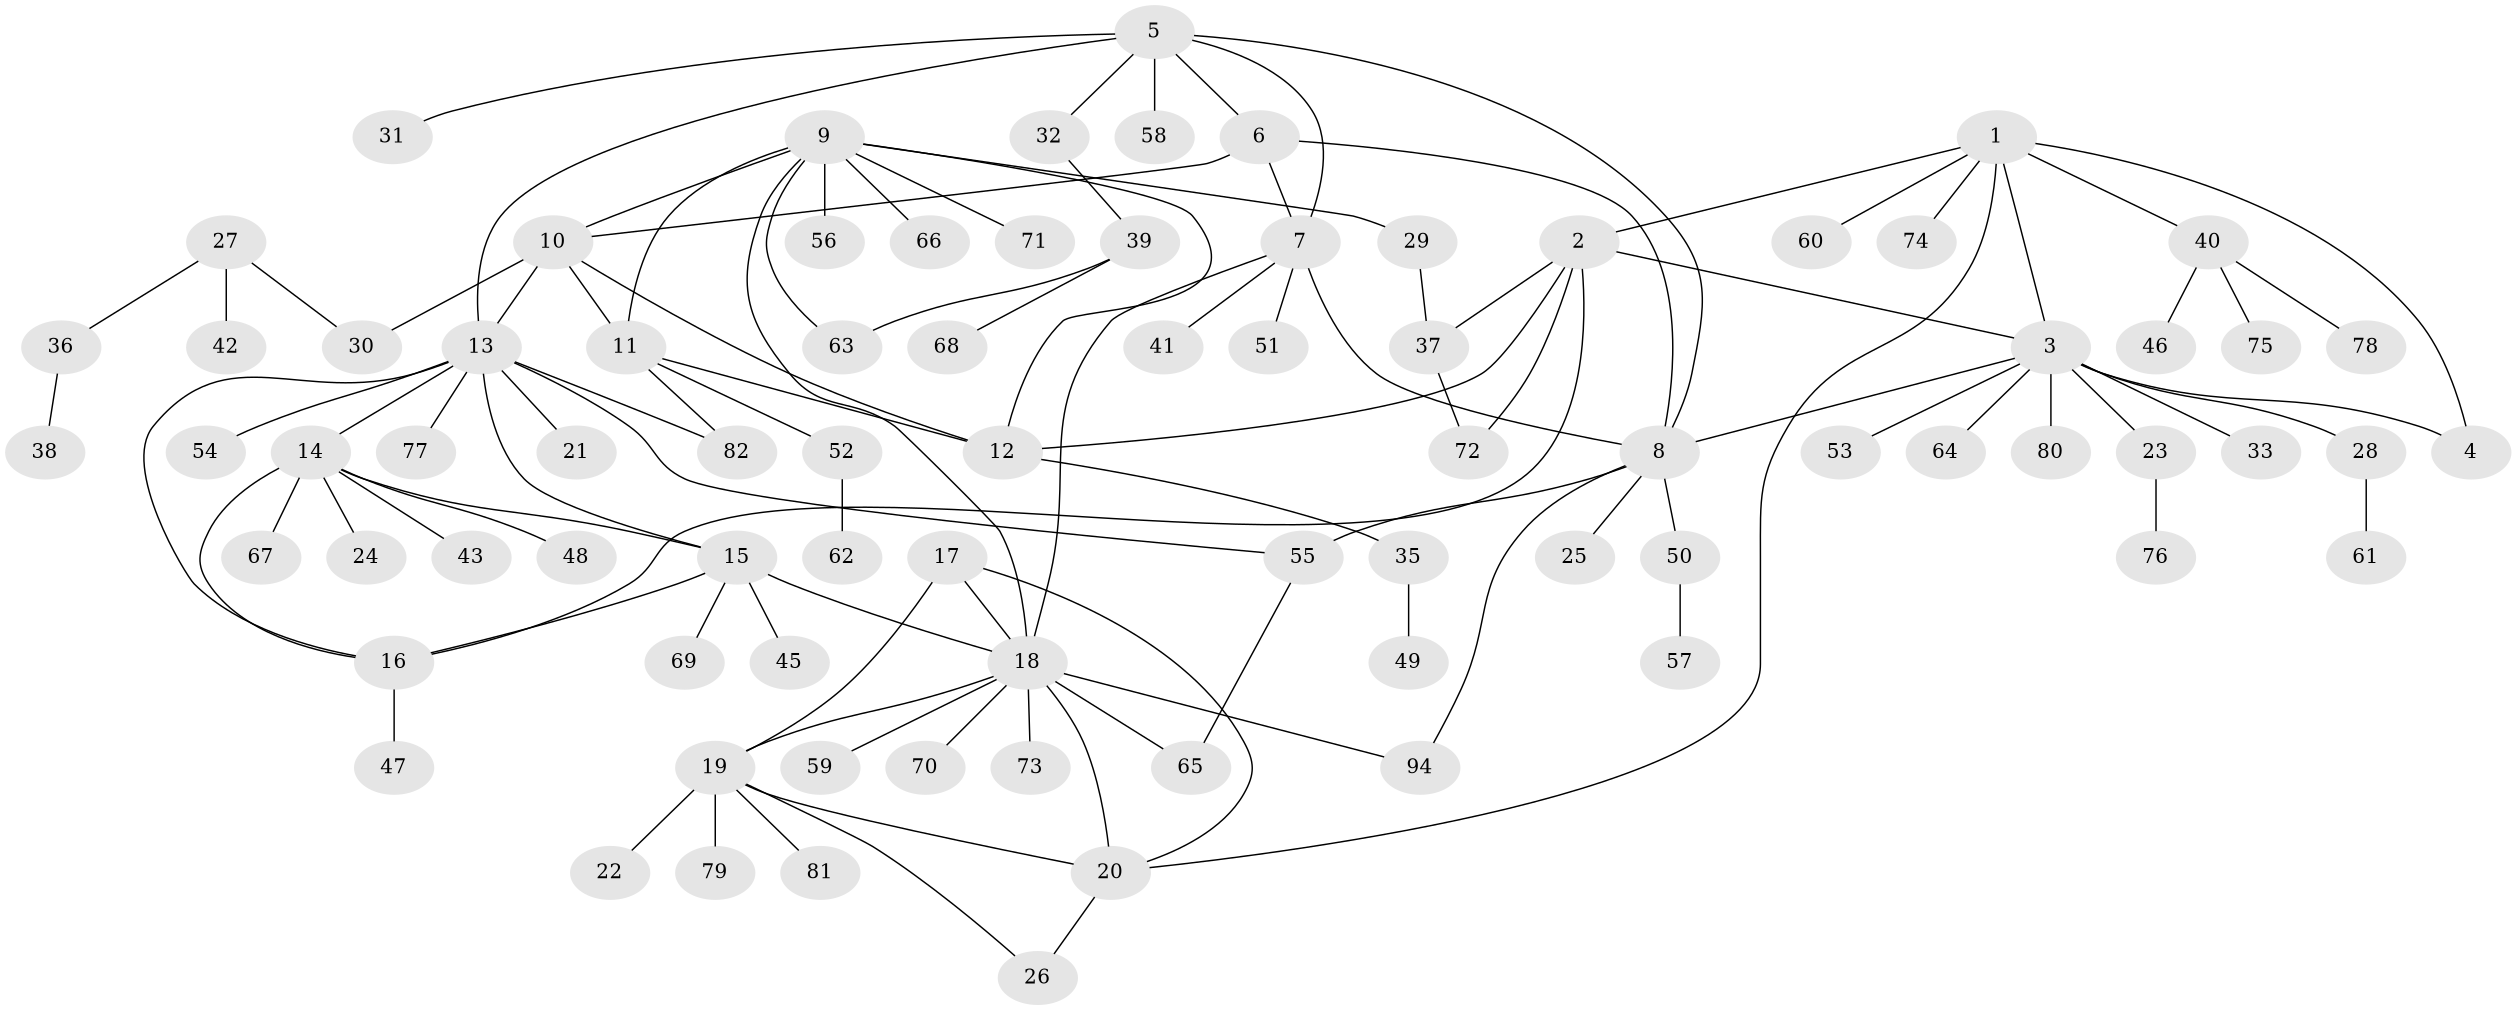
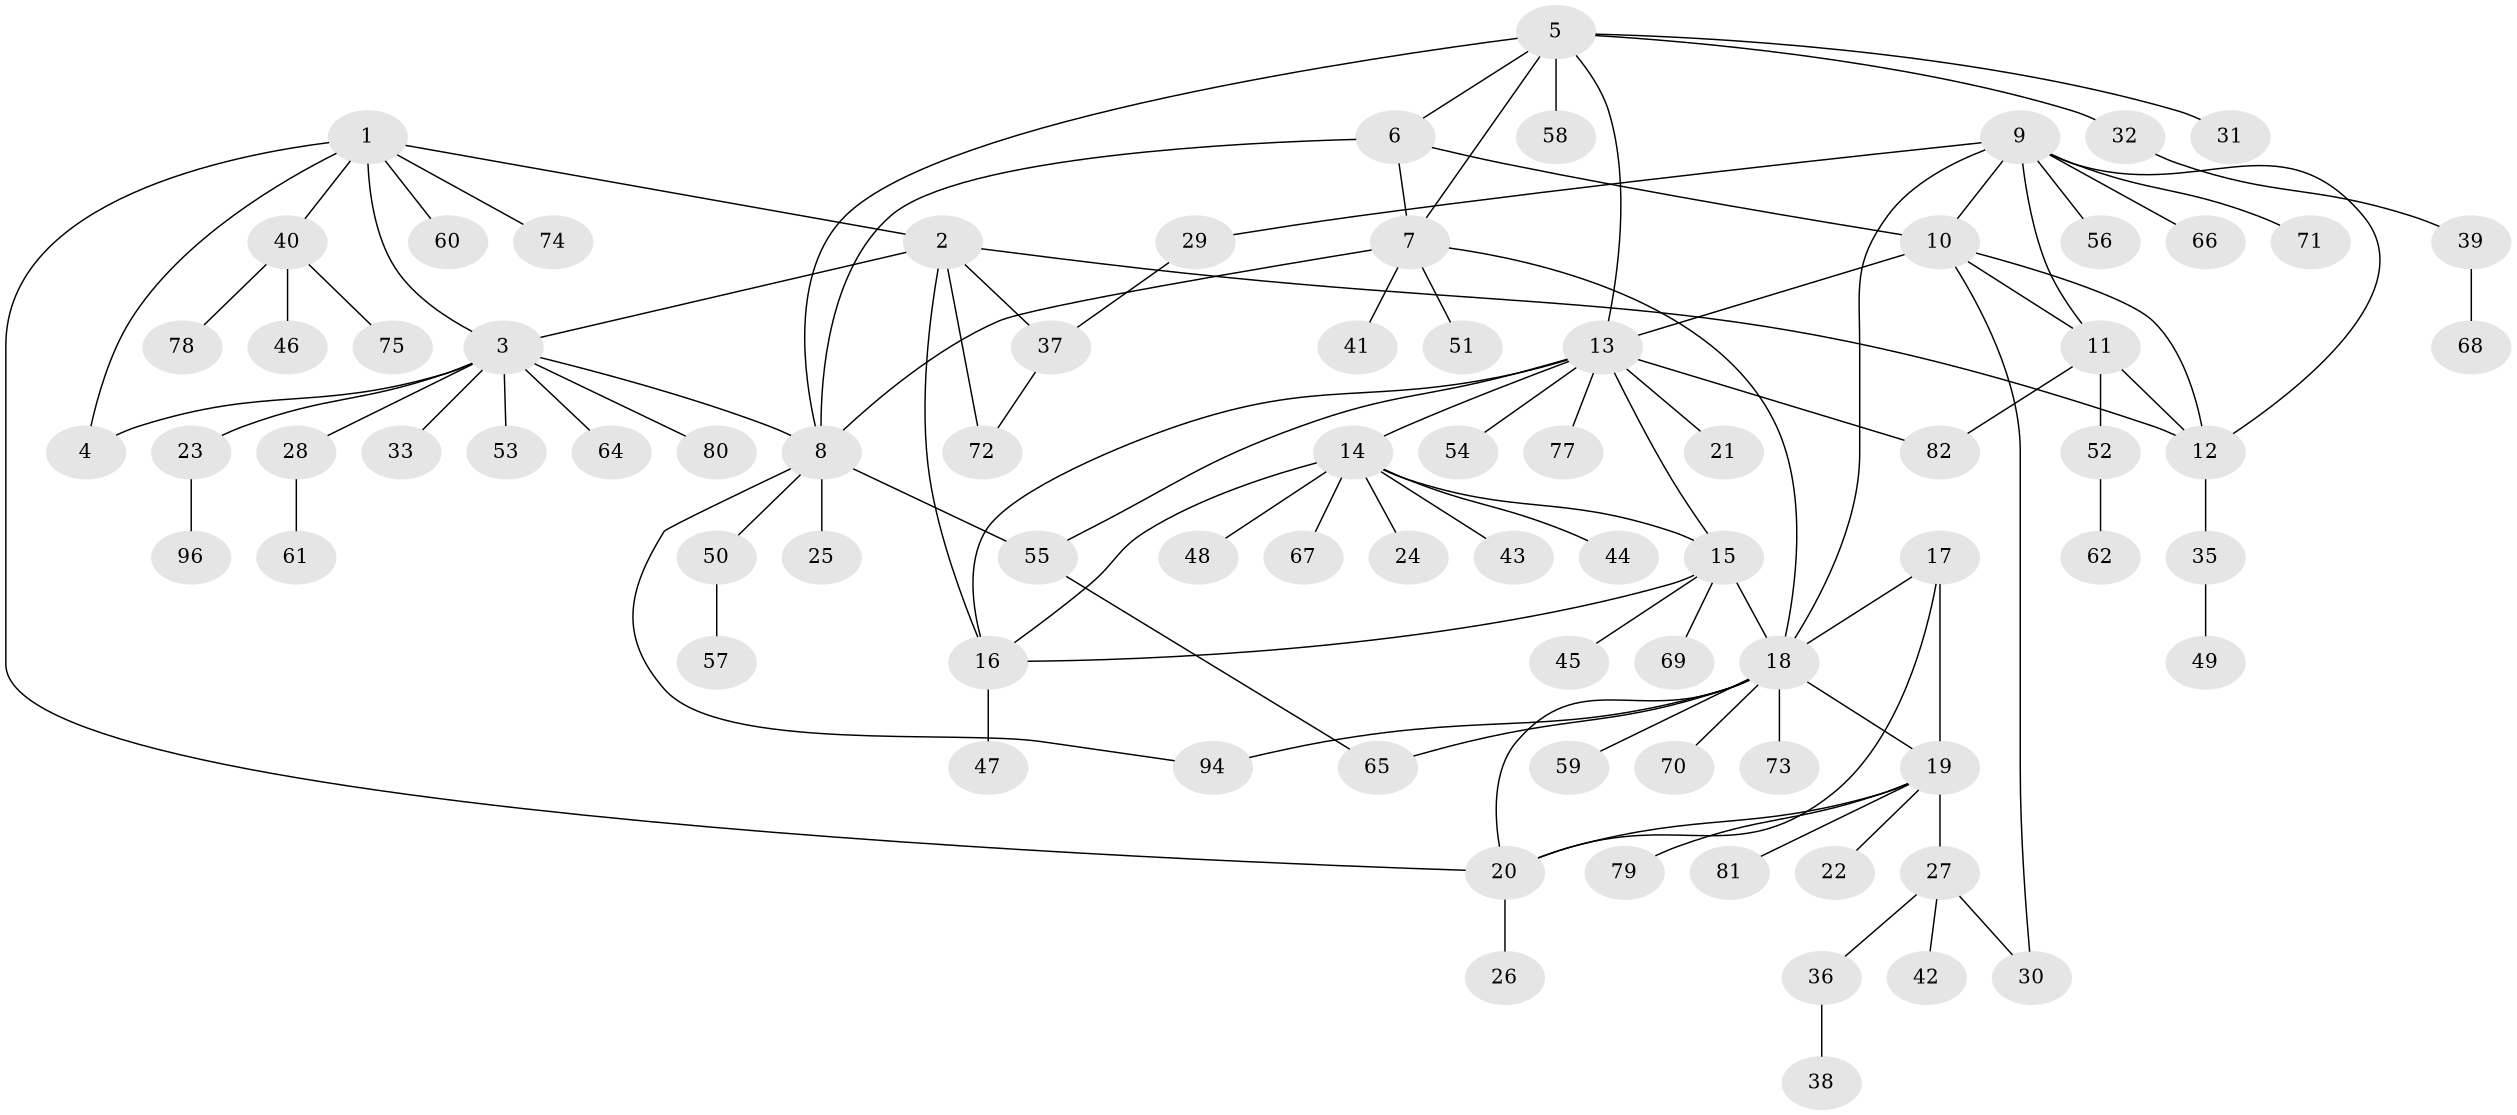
  graph {
    node [color=gray90 style=filled]
    1
    2
    3
    4
    20
    40
    60
    74
    12
    16
    37
    72
    8
    23
    28
    33
    53
    64
    80
    26
    46
    75
    78
    35
    47
    25
    n27 [label=94]
    50
    55
-   76
+   76 [label=96]
    61
    5
    6
    7
    13
    31
    32
    58
    10
    18
    41
    51
    82
    14
    15
    21
    54
    77
    39
    11
    30
    19
    59
    65
    70
    73
    57
    9
    29
    56
-   63
    66
    71
    52
    62
    49
    67
    24
    43
+   44
    48
    45
    69
    17
    22
    27
    79
    81
    36
    42
    38
    68
    1 -- 2
    1 -- 3
    1 -- 4
    1 -- 20
    1 -- 40
    1 -- 60
    1 -- 74
    2 -- 3
    2 -- 12
    2 -- 16
    2 -- 37
    2 -- 72
    3 -- 4
    3 -- 8
    3 -- 23
    3 -- 28
    3 -- 33
    3 -- 53
    3 -- 64
    3 -- 80
    20 -- 26
    40 -- 46
    40 -- 75
    40 -- 78
    12 -- 35
    16 -- 47
    37 -- 72
    8 -- 25
    8 -- n27
    8 -- 50
    8 -- 55
    23 -- 76
    28 -- 61
    35 -- 49
    50 -- 57
    55 -- 65
    5 -- 8
    5 -- 6
    5 -- 7
    5 -- 13
    5 -- 31
    5 -- 32
    5 -- 58
    6 -- 8
    6 -- 7
    6 -- 10
    7 -- 8
    7 -- 18
    7 -- 41
    7 -- 51
    13 -- 16
    13 -- 55
    13 -- 82
    13 -- 14
    13 -- 15
    13 -- 21
    13 -- 54
    13 -- 77
    32 -- 39
    10 -- 12
    10 -- 13
    10 -- 11
    10 -- 30
    18 -- 20
    18 -- n27
    18 -- 19
    18 -- 59
    18 -- 65
    18 -- 70
    18 -- 73
    14 -- 16
    14 -- 15
    14 -- 67
    14 -- 24
    14 -- 43
+   14 -- 44
    14 -- 48
    15 -- 16
    15 -- 18
    15 -- 45
    15 -- 69
-   39 -- 63
    39 -- 68
    11 -- 12
    11 -- 82
    11 -- 52
    19 -- 20
    19 -- 22
-   19 -- 26
+   19 -- 27
    19 -- 79
    19 -- 81
    9 -- 12
    9 -- 10
    9 -- 18
    9 -- 11
    9 -- 29
    9 -- 56
-   9 -- 63
    9 -- 66
    9 -- 71
    29 -- 37
    52 -- 62
    17 -- 20
    17 -- 18
    17 -- 19
    27 -- 30
    27 -- 36
    27 -- 42
    36 -- 38
  }
